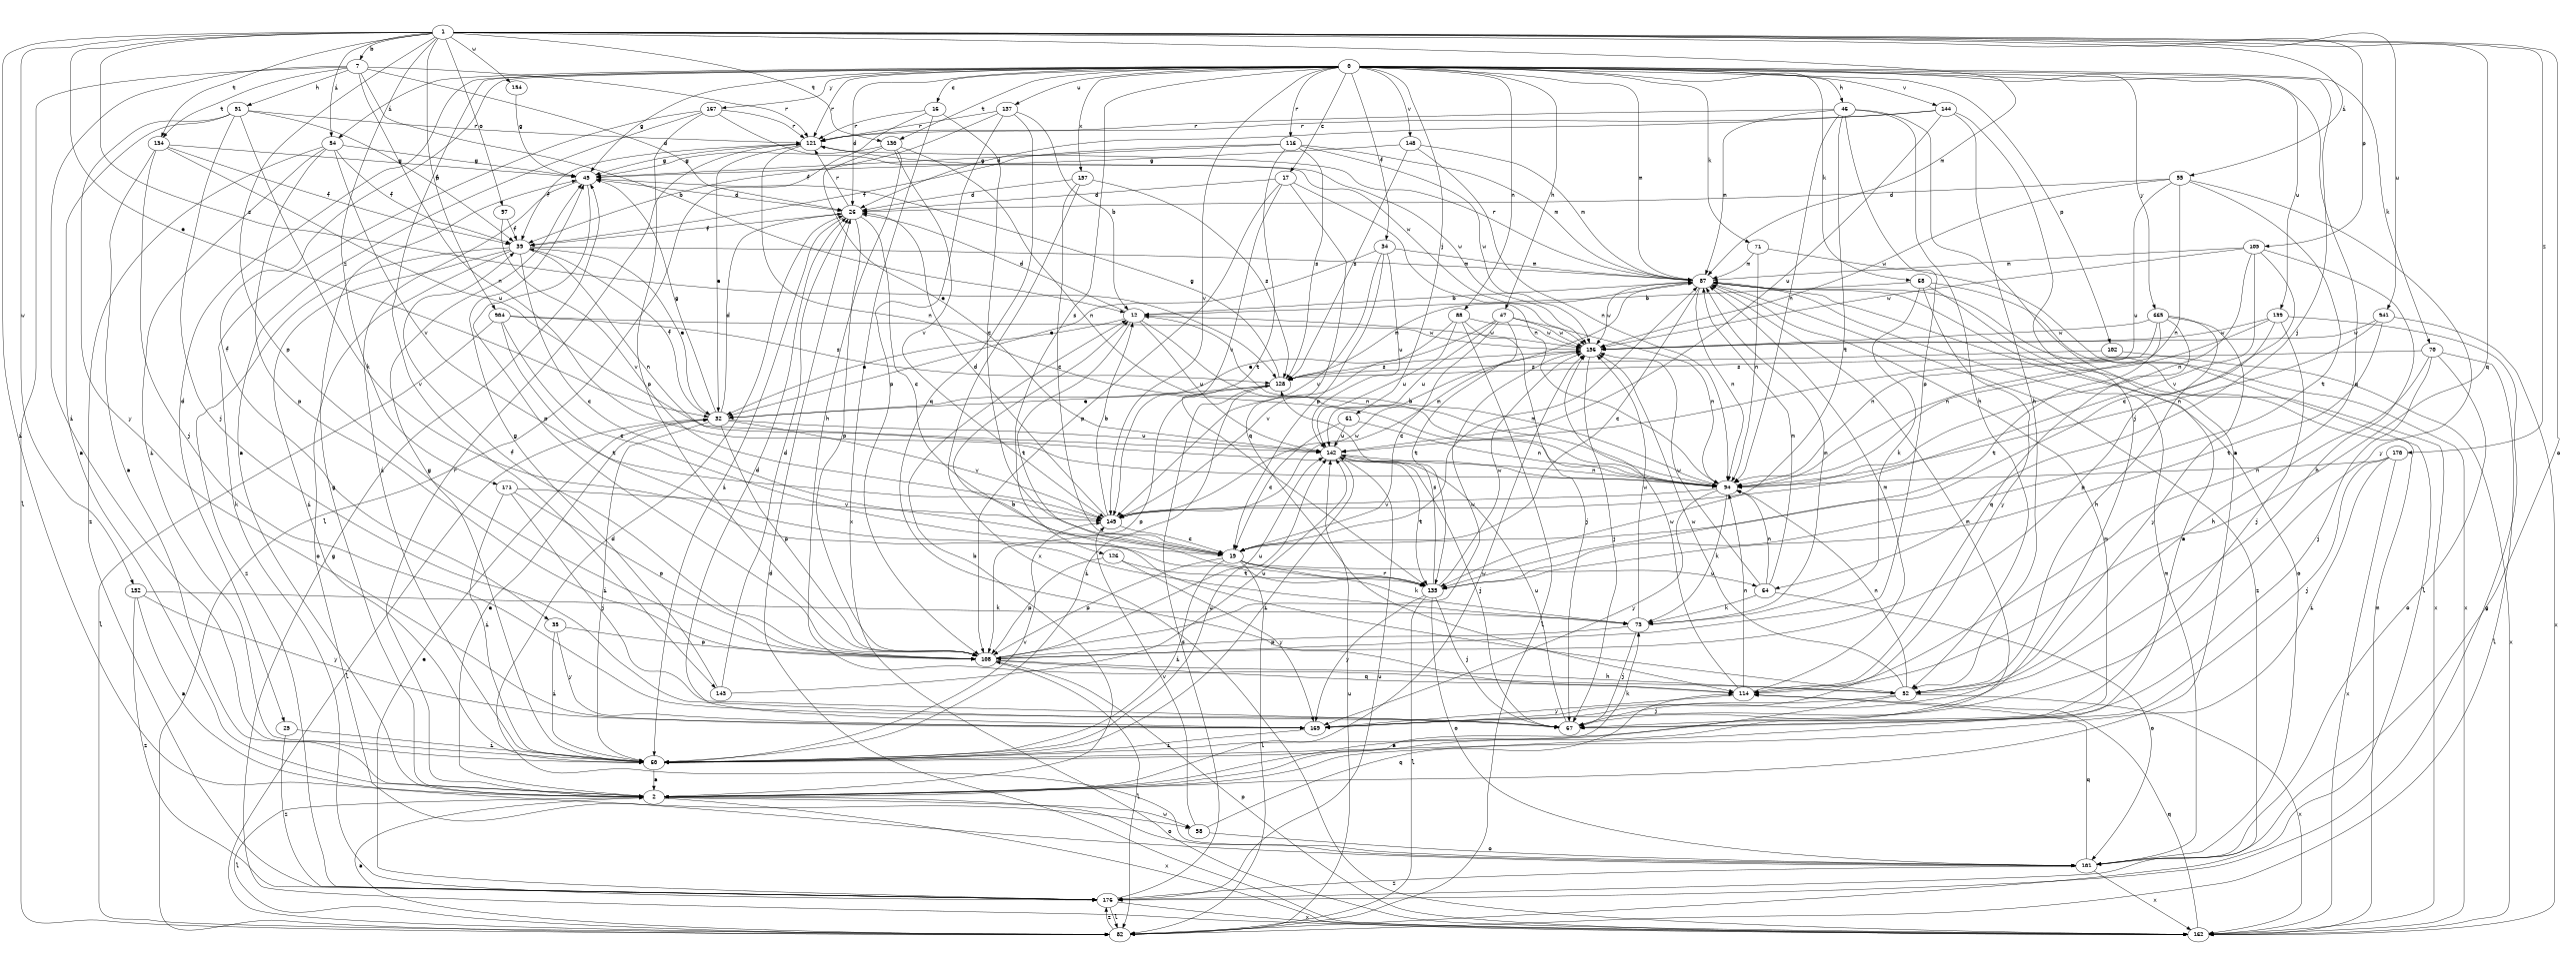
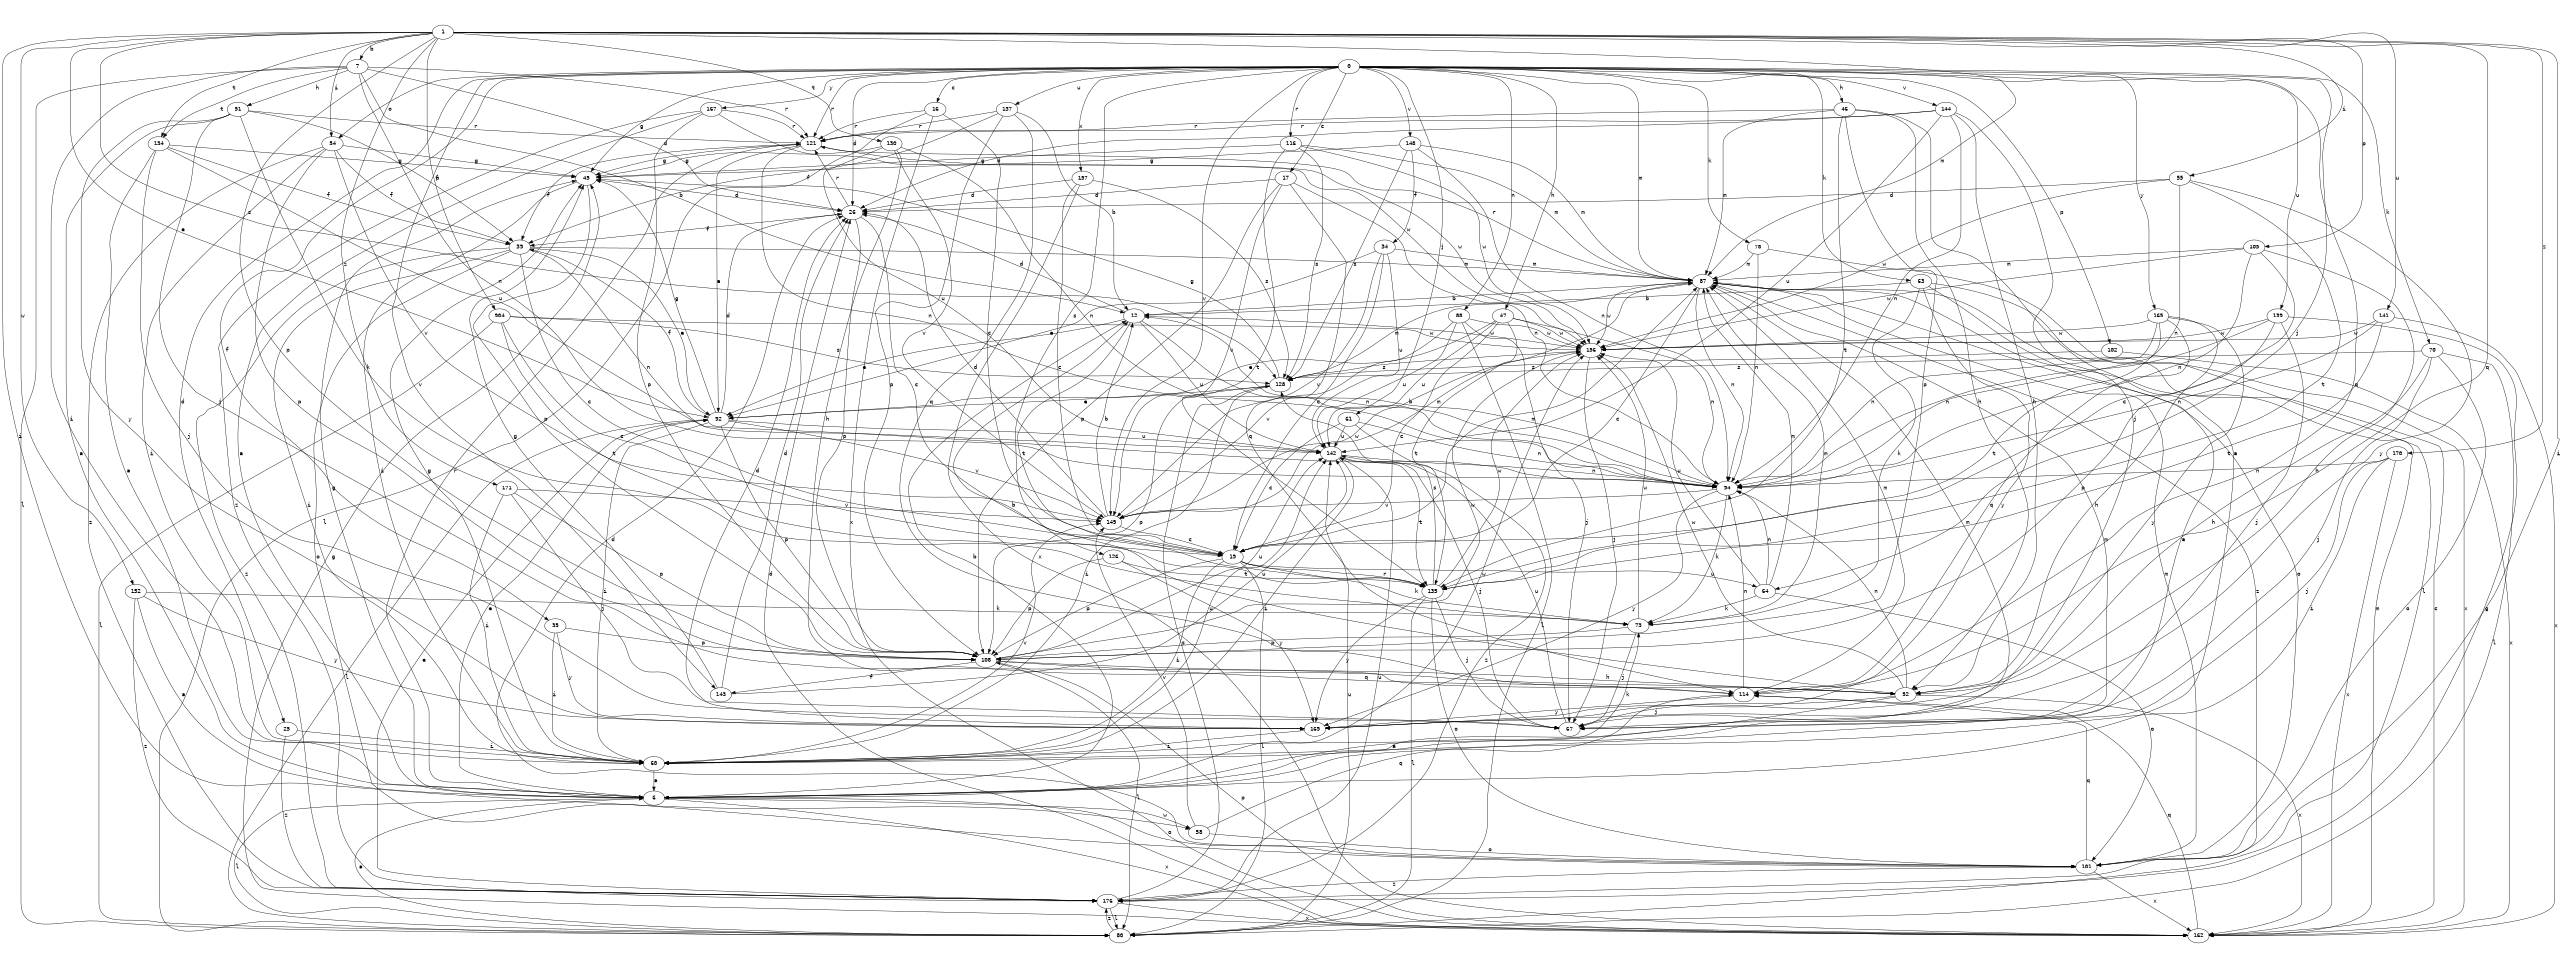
  strict digraph {
    fontname="DejaVu Sans Mono"
    node [fontname="DejaVu Sans Mono"]
    edge [fontname="DejaVu Sans Mono"]
    0
    16
    17
    25
    26
    34
    35
    45
    46
    47
    54
    61
    64
-   68
+   68 [label=63]
    70
-   71
+   71 [label=78]
    87
    88
    102
    114
    116
    121
    126
    130
    137
    139
    143
    144
    148
    149
    157
-   165 [label=665]
+   165
    167
-   80 [label=82]
+   80
    162
    19
    108
    94
    60
    176
    39
-   32
+   32 [label=92]
    142
    169
-   6 [label=2]
+   6
    135
    52
    156
    101
    73
    12
    128
    67
    1
    7
    55
    58
-   97
    n59 [label=904]
    105
    134
-   141 [label=941]
+   141
    152
-   154
    170
    171
    51
    0 -> 16 [label=c]
    0 -> 17 [label=c]
    0 -> 25 [label=d]
    0 -> 26 [label=d]
-   0 -> 34 [label=f]
+   148 -> 34 [label=f]
    0 -> 35 [label=f]
    0 -> 45 [label=g]
    0 -> 46 [label=h]
    0 -> 47 [label=h]
-   0 -> 54 [label=i]
+   0 -> 54 [label=o]
    0 -> 61 [label=j]
    0 -> 64 [label=j]
    0 -> 68 [label=k]
    0 -> 70 [label=k]
    0 -> 71 [label=k]
    0 -> 87 [label=m]
    0 -> 88 [label=n]
    0 -> 102 [label=p]
    0 -> 114 [label=q]
    0 -> 116 [label=r]
    0 -> 121 [label=r]
    0 -> 126 [label=s]
-   0 -> 130 [label=t]
    0 -> 137 [label=u]
    0 -> 139 [label=u]
    0 -> 143 [label=v]
    0 -> 144 [label=v]
    0 -> 148 [label=v]
    0 -> 149 [label=v]
    0 -> 157 [label=x]
    0 -> 165 [label=y]
    0 -> 167 [label=y]
    16 -> 121 [label=r]
    16 -> 80 [label=l]
    16 -> 162 [label=x]
    16 -> 19 [label=c]
    17 -> 26 [label=d]
    17 -> 114 [label=q]
    17 -> 149 [label=v]
    17 -> 108 [label=p]
    17 -> 94 [label=n]
    25 -> 60 [label=i]
    25 -> 176 [label=z]
    26 -> 121 [label=r]
    26 -> 19 [label=c]
    26 -> 108 [label=p]
-   26 -> 60 [label=i]
    26 -> 39 [label=f]
    34 -> 87 [label=m]
    34 -> 149 [label=v]
-   34 -> 19 [label=p]
+   34 -> 19 [label=c]
    34 -> 32 [label=e]
    34 -> 142 [label=u]
    35 -> 108 [label=p]
    35 -> 60 [label=i]
    35 -> 169 [label=y]
    45 -> 26 [label=d]
    45 -> 108 [label=p]
    45 -> 60 [label=i]
    46 -> 87 [label=m]
    46 -> 121 [label=r]
    46 -> 108 [label=p]
    46 -> 6 [label=a]
    46 -> 135 [label=t]
    46 -> 52 [label=h]
    47 -> 19 [label=c]
    47 -> 94 [label=n]
    47 -> 32 [label=e]
    47 -> 142 [label=u]
    47 -> 135 [label=t]
    47 -> 156 [label=w]
    54 -> 45 [label=g]
    54 -> 149 [label=v]
    54 -> 108 [label=p]
    54 -> 60 [label=i]
    54 -> 176 [label=z]
    54 -> 39 [label=f]
    61 -> 19 [label=c]
    61 -> 94 [label=n]
+   61 -> 176 [label=z]
    61 -> 142 [label=u]
    64 -> 87 [label=m]
    64 -> 94 [label=n]
-   64 -> 156 [label=w]
+   64 -> 156 [label=u]
    64 -> 101 [label=o]
    64 -> 73 [label=k]
    68 -> 162 [label=x]
    68 -> 169 [label=y]
    68 -> 6 [label=a]
    68 -> 73 [label=k]
    68 -> 12 [label=b]
    70 -> 80 [label=l]
    70 -> 52 [label=h]
    70 -> 101 [label=o]
    70 -> 128 [label=s]
    70 -> 67 [label=j]
    71 -> 87 [label=m]
    71 -> 80 [label=l]
    71 -> 94 [label=n]
    87 -> 121 [label=r]
-   87 -> 162 [label=x]
+   87 -> 162 [label=c]
    87 -> 19 [label=c]
    87 -> 94 [label=n]
    87 -> 176 [label=z]
    87 -> 156 [label=w]
    87 -> 101 [label=o]
    87 -> 12 [label=b]
    88 -> 149 [label=v]
    88 -> 80 [label=l]
    88 -> 142 [label=u]
    88 -> 156 [label=w]
    88 -> 67 [label=j]
    102 -> 162 [label=x]
    102 -> 128 [label=s]
    114 -> 87 [label=m]
    114 -> 94 [label=n]
    114 -> 169 [label=y]
-   114 -> 156 [label=w]
    116 -> 45 [label=g]
    116 -> 87 [label=m]
-   116 -> 39 [label=f]
    116 -> 135 [label=t]
    116 -> 156 [label=w]
    116 -> 128 [label=s]
    121 -> 45 [label=g]
    121 -> 94 [label=n]
    121 -> 39 [label=f]
    121 -> 32 [label=e]
    121 -> 156 [label=w]
    126 -> 108 [label=p]
    126 -> 169 [label=y]
    126 -> 135 [label=t]
    130 -> 45 [label=g]
    130 -> 149 [label=v]
    130 -> 94 [label=n]
-   130 -> 142 [label=e]
+   130 -> 142 [label=u]
    130 -> 52 [label=h]
    137 -> 114 [label=q]
    137 -> 121 [label=r]
    137 -> 108 [label=p]
    137 -> 39 [label=f]
    137 -> 12 [label=b]
    139 -> 108 [label=p]
    139 -> 94 [label=n]
    139 -> 176 [label=g]
    139 -> 156 [label=w]
    139 -> 67 [label=j]
    143 -> 26 [label=d]
    143 -> 45 [label=g]
    143 -> 142 [label=u]
    144 -> 26 [label=d]
    144 -> 121 [label=r]
-   46 -> 94 [label=n]
+   144 -> 94 [label=n]
    144 -> 142 [label=u]
    144 -> 52 [label=h]
    144 -> 67 [label=j]
    148 -> 45 [label=g]
    148 -> 87 [label=m]
    148 -> 94 [label=n]
    148 -> 128 [label=s]
    149 -> 26 [label=d]
    149 -> 87 [label=m]
    149 -> 19 [label=c]
    149 -> 156 [label=w]
    149 -> 12 [label=b]
    157 -> 26 [label=d]
    157 -> 162 [label=x]
    157 -> 19 [label=c]
    157 -> 128 [label=s]
    165 -> 114 [label=q]
    165 -> 94 [label=n]
    165 -> 169 [label=y]
    165 -> 135 [label=t]
    165 -> 52 [label=h]
    165 -> 156 [label=w]
    167 -> 121 [label=r]
    167 -> 108 [label=p]
-   167 -> 176 [label=k]
+   167 -> 176 [label=z]
    167 -> 6 [label=a]
    167 -> 156 [label=w]
    80 -> 176 [label=z]
    80 -> 142 [label=u]
    80 -> 6 [label=a]
    162 -> 26 [label=d]
    162 -> 45 [label=g]
    162 -> 87 [label=m]
    162 -> 114 [label=q]
    162 -> 108 [label=p]
    19 -> 64 [label=u]
    19 -> 87 [label=m]
    19 -> 80 [label=l]
    19 -> 108 [label=p]
    19 -> 60 [label=i]
    19 -> 135 [label=r]
    19 -> 73 [label=k]
    108 -> 114 [label=q]
    108 -> 80 [label=l]
-   108 -> 39 [label=f]
+   108 -> 143 [label=f]
    108 -> 142 [label=u]
    108 -> 52 [label=h]
    108 -> 156 [label=w]
    94 -> 149 [label=v]
    94 -> 169 [label=y]
    94 -> 73 [label=k]
    94 -> 12 [label=b]
    60 -> 45 [label=g]
    60 -> 87 [label=m]
    60 -> 149 [label=v]
    60 -> 142 [label=u]
    60 -> 6 [label=a]
    60 -> 73 [label=k]
    176 -> 80 [label=l]
    176 -> 162 [label=x]
    176 -> 32 [label=e]
    176 -> 142 [label=u]
    176 -> 128 [label=s]
    39 -> 87 [label=m]
    39 -> 19 [label=c]
    39 -> 94 [label=n]
    39 -> 60 [label=i]
    39 -> 176 [label=z]
    39 -> 32 [label=e]
    39 -> 101 [label=o]
    32 -> 26 [label=d]
    32 -> 45 [label=g]
    32 -> 149 [label=v]
    32 -> 80 [label=l]
    32 -> 108 [label=p]
    32 -> 60 [label=i]
    32 -> 39 [label=f]
    32 -> 142 [label=u]
    142 -> 94 [label=n]
    142 -> 60 [label=i]
    142 -> 135 [label=t]
    142 -> 67 [label=j]
    169 -> 26 [label=d]
    169 -> 60 [label=i]
    6 -> 45 [label=g]
    6 -> 87 [label=m]
    6 -> 121 [label=r]
    6 -> 80 [label=l]
    6 -> 162 [label=x]
    6 -> 32 [label=e]
    6 -> 156 [label=w]
    6 -> 101 [label=o]
    6 -> 12 [label=b]
    6 -> 58 [label=w]
    135 -> 80 [label=l]
    135 -> 169 [label=y]
    135 -> 156 [label=w]
    135 -> 101 [label=o]
    135 -> 128 [label=s]
    135 -> 67 [label=j]
    52 -> 162 [label=x]
    52 -> 94 [label=n]
    52 -> 6 [label=a]
    52 -> 156 [label=w]
    52 -> 12 [label=b]
    52 -> 67 [label=j]
    156 -> 128 [label=s]
    156 -> 67 [label=j]
    101 -> 26 [label=d]
    101 -> 87 [label=m]
    101 -> 114 [label=q]
    101 -> 162 [label=x]
    101 -> 176 [label=z]
    73 -> 87 [label=m]
    73 -> 108 [label=p]
    73 -> 156 [label=w]
    73 -> 67 [label=j]
    12 -> 26 [label=d]
    12 -> 94 [label=n]
    12 -> 32 [label=e]
    12 -> 142 [label=u]
    12 -> 135 [label=t]
    12 -> 156 [label=w]
    128 -> 45 [label=g]
    128 -> 87 [label=m]
    128 -> 108 [label=p]
    128 -> 60 [label=i]
    128 -> 32 [label=e]
    67 -> 142 [label=u]
    1 -> 54 [label=i]
    1 -> 87 [label=m]
    1 -> 114 [label=q]
    1 -> 130 [label=t]
    1 -> 108 [label=p]
    1 -> 32 [label=e]
-   1 -> 101 [label=o]
+   1 -> 101 [label=i]
    1 -> 128 [label=s]
    1 -> 7 [label=b]
    1 -> 55 [label=i]
    1 -> 58 [label=i]
-   1 -> 97 [label=o]
    1 -> n59 [label=p]
    1 -> 105 [label=p]
    1 -> 134 [label=t]
    1 -> 141 [label=u]
    1 -> 152 [label=w]
-   1 -> 154 [label=w]
    1 -> 170 [label=z]
    1 -> 171 [label=z]
    7 -> 26 [label=d]
    7 -> 121 [label=r]
    7 -> 80 [label=l]
    7 -> 94 [label=n]
    7 -> 60 [label=i]
    7 -> 12 [label=b]
    7 -> 134 [label=t]
    7 -> 51 [label=h]
    55 -> 26 [label=d]
    55 -> 94 [label=n]
-   55 -> 142 [label=u]
    55 -> 169 [label=y]
    55 -> 135 [label=t]
    55 -> 156 [label=w]
    58 -> 114 [label=q]
    58 -> 149 [label=v]
    58 -> 101 [label=o]
-   97 -> 149 [label=v]
-   97 -> 39 [label=f]
    n59 -> 80 [label=l]
    n59 -> 19 [label=c]
    n59 -> 135 [label=t]
    n59 -> 156 [label=w]
    n59 -> 128 [label=s]
    105 -> 87 [label=m]
-   105 -> 149 [label=v]
    105 -> 19 [label=c]
    105 -> 94 [label=n]
    105 -> 52 [label=h]
    105 -> 156 [label=w]
    134 -> 45 [label=g]
    134 -> 39 [label=f]
    134 -> 142 [label=u]
    134 -> 6 [label=a]
    134 -> 67 [label=j]
    141 -> 162 [label=x]
    141 -> 94 [label=n]
    141 -> 135 [label=t]
    141 -> 156 [label=w]
    152 -> 176 [label=z]
    152 -> 169 [label=y]
    152 -> 6 [label=a]
    152 -> 73 [label=k]
-   154 -> 45 [label=g]
    170 -> 162 [label=x]
    170 -> 94 [label=n]
    170 -> 60 [label=i]
    170 -> 67 [label=j]
    171 -> 149 [label=v]
    171 -> 108 [label=p]
    171 -> 60 [label=i]
    171 -> 67 [label=j]
    51 -> 121 [label=r]
    51 -> 39 [label=f]
    51 -> 169 [label=y]
    51 -> 6 [label=a]
    51 -> 73 [label=k]
-   51 -> 67 [label=j]
+   51 -> 52 [label=j]
  }
